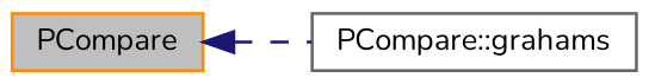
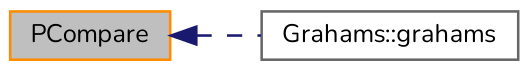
  digraph {
    rankdir=LR
    fontname=Nunito
    node [fontname=Nunito fontsize=10 shape=record style=filled]
    n1 [color=darkorange fillcolor=grey75 fontcolor=black height=0.2 label=PCompare width=0.4]
-   n2 [color=gray40 fillcolor=white height=0.2 label="PCompare::grahams" width=0.4]
+   n2 [color=gray40 fillcolor=white height=0.2 label="Grahams::grahams" width=0.4]
    n1 -> n2 [color=midnightblue dir=back fontname=Nunito fontsize=10 labelfontname=Helvetica labelfontsize=10 style=dashed]
  }
